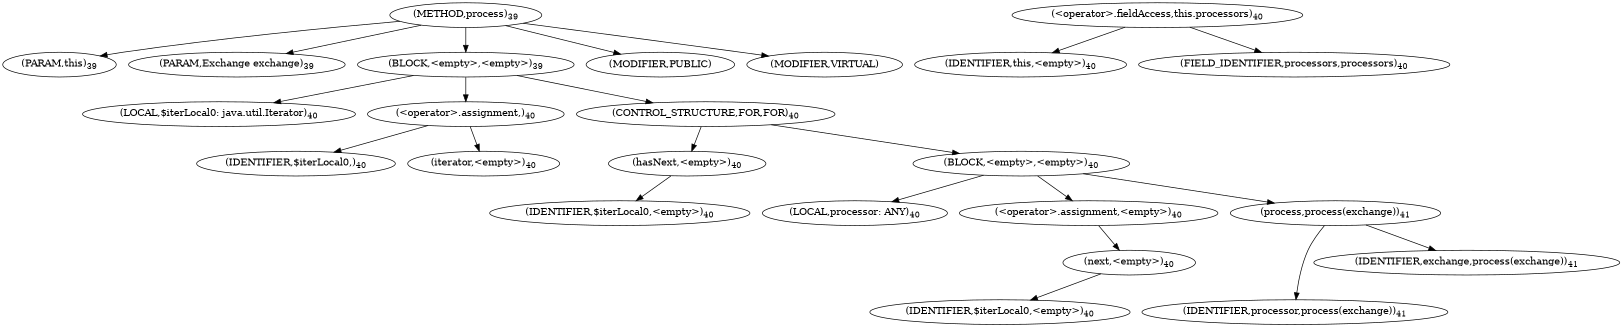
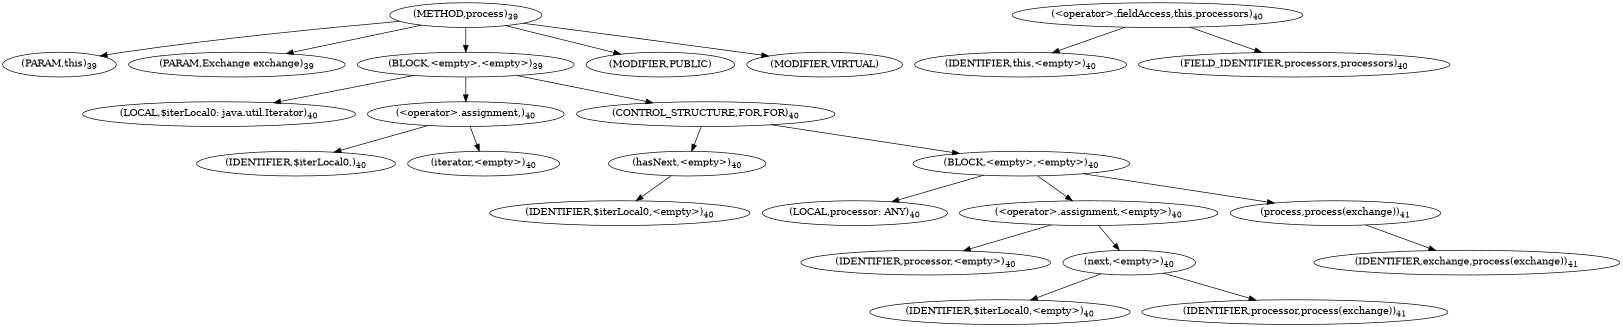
  digraph {
    n1 [label=<(METHOD,process)<SUB>39</SUB>>]
    n2 [label=<(PARAM,this)<SUB>39</SUB>>]
    n3 [label=<(PARAM,Exchange exchange)<SUB>39</SUB>>]
    n4 [label=<(BLOCK,&lt;empty&gt;,&lt;empty&gt;)<SUB>39</SUB>>]
    n5 [label=<(MODIFIER,PUBLIC)>]
    n6 [label=<(MODIFIER,VIRTUAL)>]
    n7 [label=<(LOCAL,$iterLocal0: java.util.Iterator)<SUB>40</SUB>>]
    n8 [label=<(&lt;operator&gt;.assignment,)<SUB>40</SUB>>]
    n9 [label=<(CONTROL_STRUCTURE,FOR,FOR)<SUB>40</SUB>>]
    n10 [label=<(IDENTIFIER,$iterLocal0,)<SUB>40</SUB>>]
    n11 [label=<(iterator,&lt;empty&gt;)<SUB>40</SUB>>]
    n12 [label=<(hasNext,&lt;empty&gt;)<SUB>40</SUB>>]
    n13 [label=<(BLOCK,&lt;empty&gt;,&lt;empty&gt;)<SUB>40</SUB>>]
    n14 [label=<(&lt;operator&gt;.fieldAccess,this.processors)<SUB>40</SUB>>]
    n15 [label=<(IDENTIFIER,this,&lt;empty&gt;)<SUB>40</SUB>>]
    n16 [label=<(FIELD_IDENTIFIER,processors,processors)<SUB>40</SUB>>]
    n17 [label=<(IDENTIFIER,$iterLocal0,&lt;empty&gt;)<SUB>40</SUB>>]
    n18 [label=<(LOCAL,processor: ANY)<SUB>40</SUB>>]
    n19 [label=<(&lt;operator&gt;.assignment,&lt;empty&gt;)<SUB>40</SUB>>]
    n20 [label=<(process,process(exchange))<SUB>41</SUB>>]
+   n21 [label=<(IDENTIFIER,processor,&lt;empty&gt;)<SUB>40</SUB>>]
    n22 [label=<(next,&lt;empty&gt;)<SUB>40</SUB>>]
    n23 [label=<(IDENTIFIER,processor,process(exchange))<SUB>41</SUB>>]
    n24 [label=<(IDENTIFIER,exchange,process(exchange))<SUB>41</SUB>>]
    n25 [label=<(IDENTIFIER,$iterLocal0,&lt;empty&gt;)<SUB>40</SUB>>]
    n1 -> n2
    n1 -> n3
    n1 -> n4
    n1 -> n5
    n1 -> n6
    n4 -> n7
    n4 -> n8
    n4 -> n9
    n8 -> n10
    n8 -> n11
    n9 -> n12
    n9 -> n13
    n12 -> n17
    n13 -> n18
    n13 -> n19
    n13 -> n20
    n14 -> n15
    n14 -> n16
+   n19 -> n21
    n19 -> n22
-   n20 -> n23
+   n22 -> n23
    n20 -> n24
    n22 -> n25
  }
